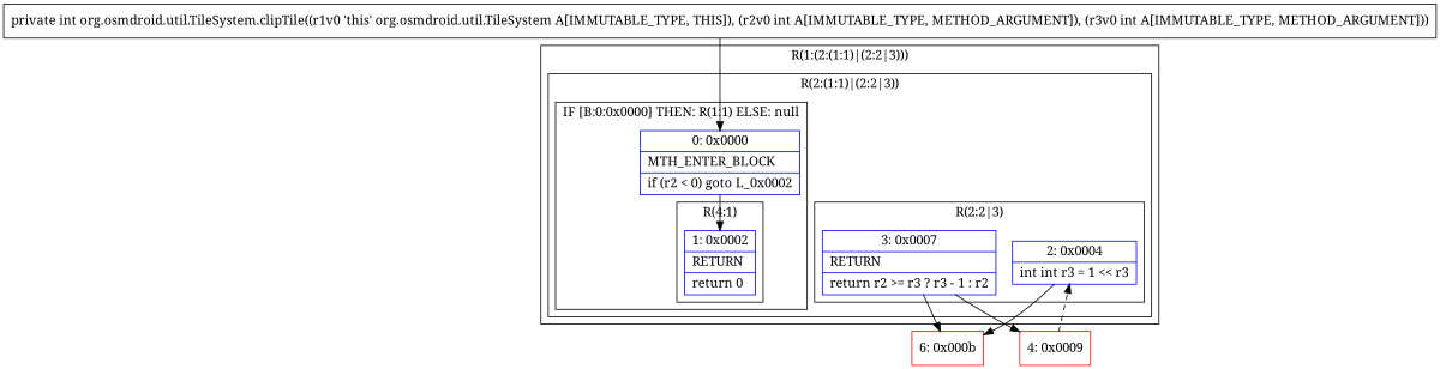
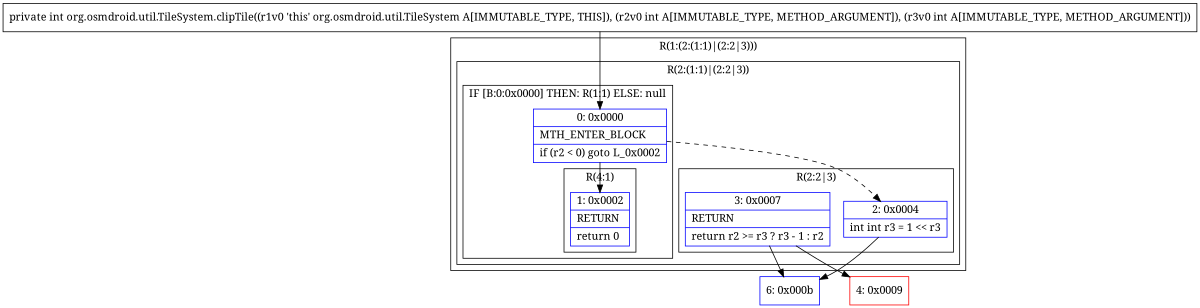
  digraph {
    fontname="Noto Serif"
    node [color=blue fontname="Noto Serif" shape=record]
    edge [fontname="Noto Serif"]
    n1 [label="{1\:\ 0x0002|RETURN\l|return 0\l}"]
    n2 [label="{0\:\ 0x0000|MTH_ENTER_BLOCK\l|if (r2 \< 0) goto L_0x0002\l}"]
    n3 [label="{2\:\ 0x0004|int int r3 = 1 \<\< r3\l}"]
    n4 [label="{3\:\ 0x0007|RETURN\l|return r2 \>= r3 ? r3 \- 1 : r2\l}"]
-   n5 [color=red label="{6\:\ 0x000b}"]
+   n5 [label="{6\:\ 0x000b}"]
    n6 [color=red label="{4\:\ 0x0009}"]
    n7 [label="{private int org.osmdroid.util.TileSystem.clipTile((r1v0 'this' org.osmdroid.util.TileSystem A[IMMUTABLE_TYPE, THIS]), (r2v0 int A[IMMUTABLE_TYPE, METHOD_ARGUMENT]), (r3v0 int A[IMMUTABLE_TYPE, METHOD_ARGUMENT])) }" color=""]
    subgraph cluster_1 {
      label="R(1:(2:(1:1)|(2:2|3)))"
      subgraph cluster_2 {
        label="R(2:(1:1)|(2:2|3))"
        subgraph cluster_3 {
          label="IF [B:0:0x0000] THEN: R(1:1) ELSE: null"
          n2
          subgraph cluster_4 {
            label="R(4:1)"
            n1
          }
        }
        subgraph cluster_5 {
          label="R(2:2|3)"
          n3
          n4
        }
      }
    }
    n2 -> n1
-   n6 -> n3 [style=dashed]
+   n2 -> n3 [style=dashed]
    n3 -> n5
    n4 -> n5
    n4 -> n6
    n7 -> n2
  }
